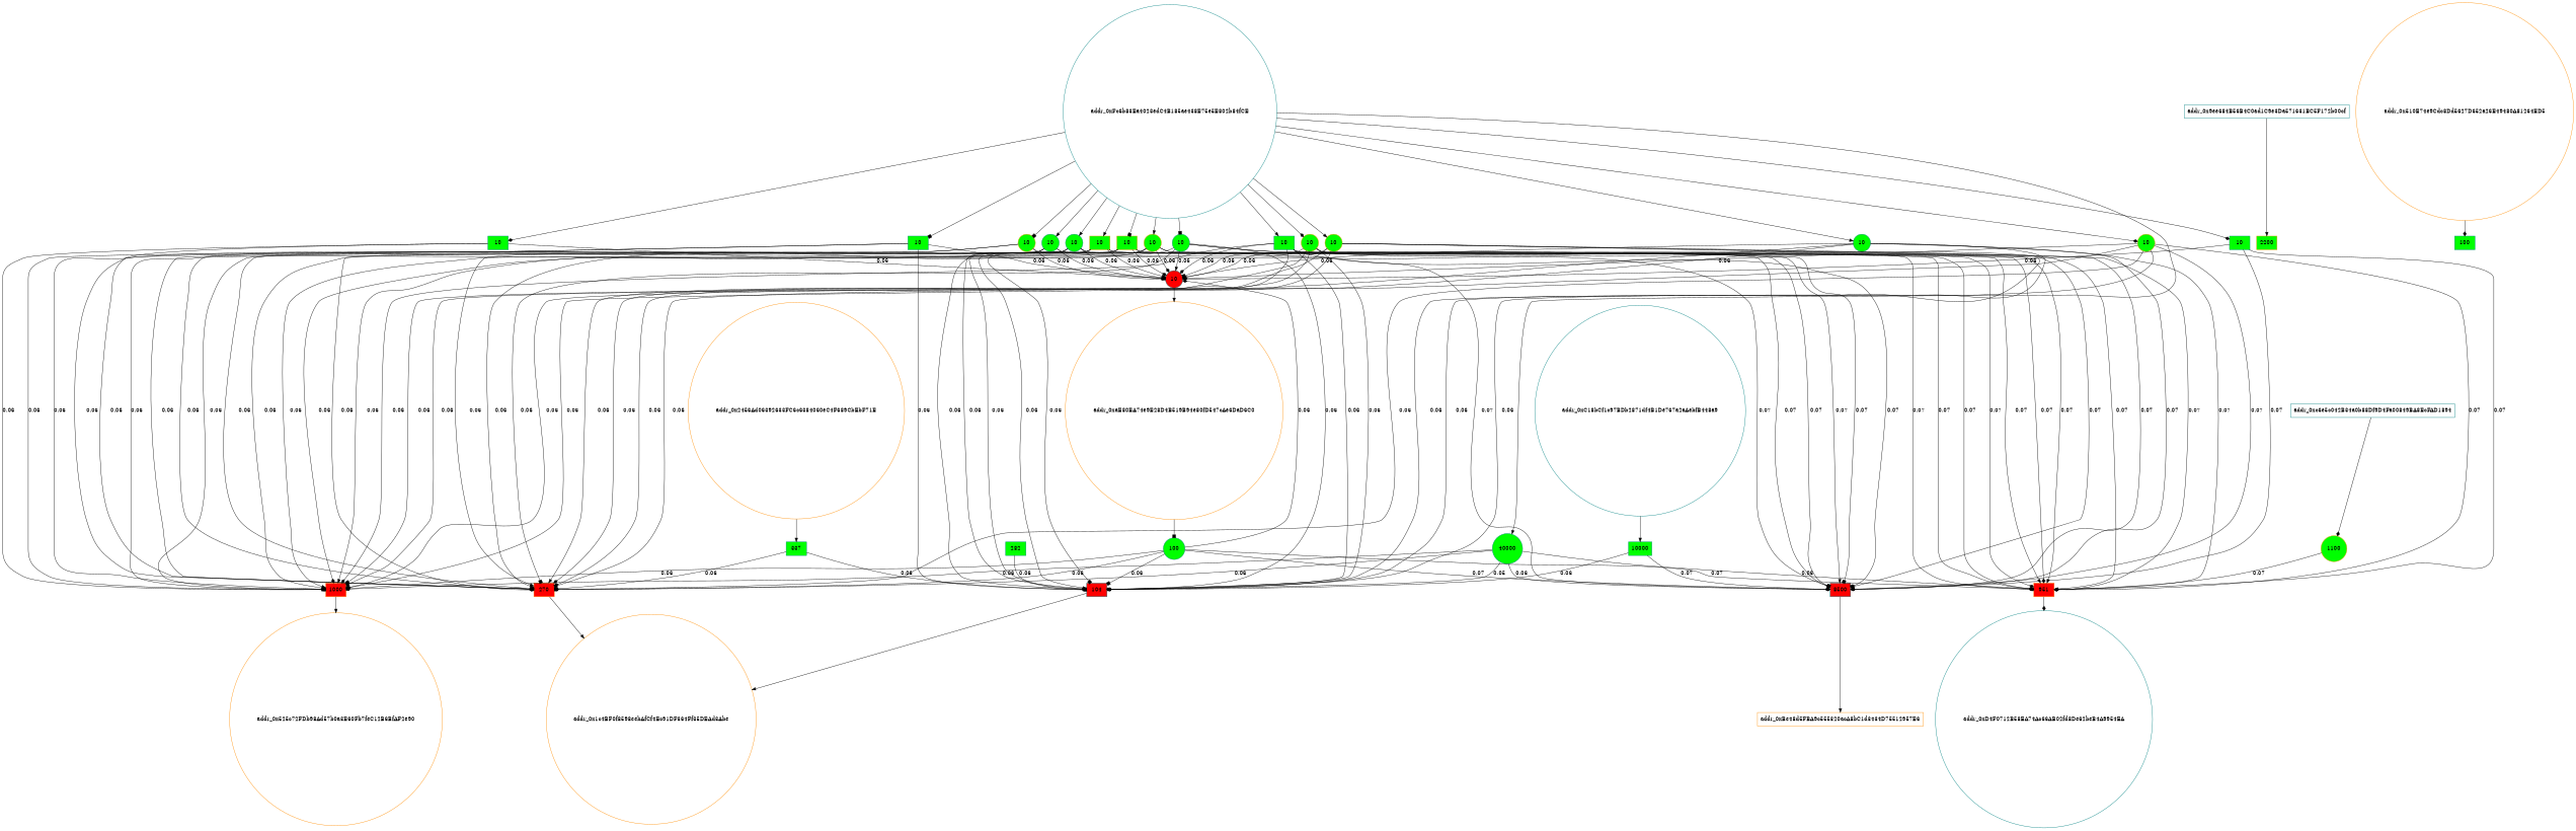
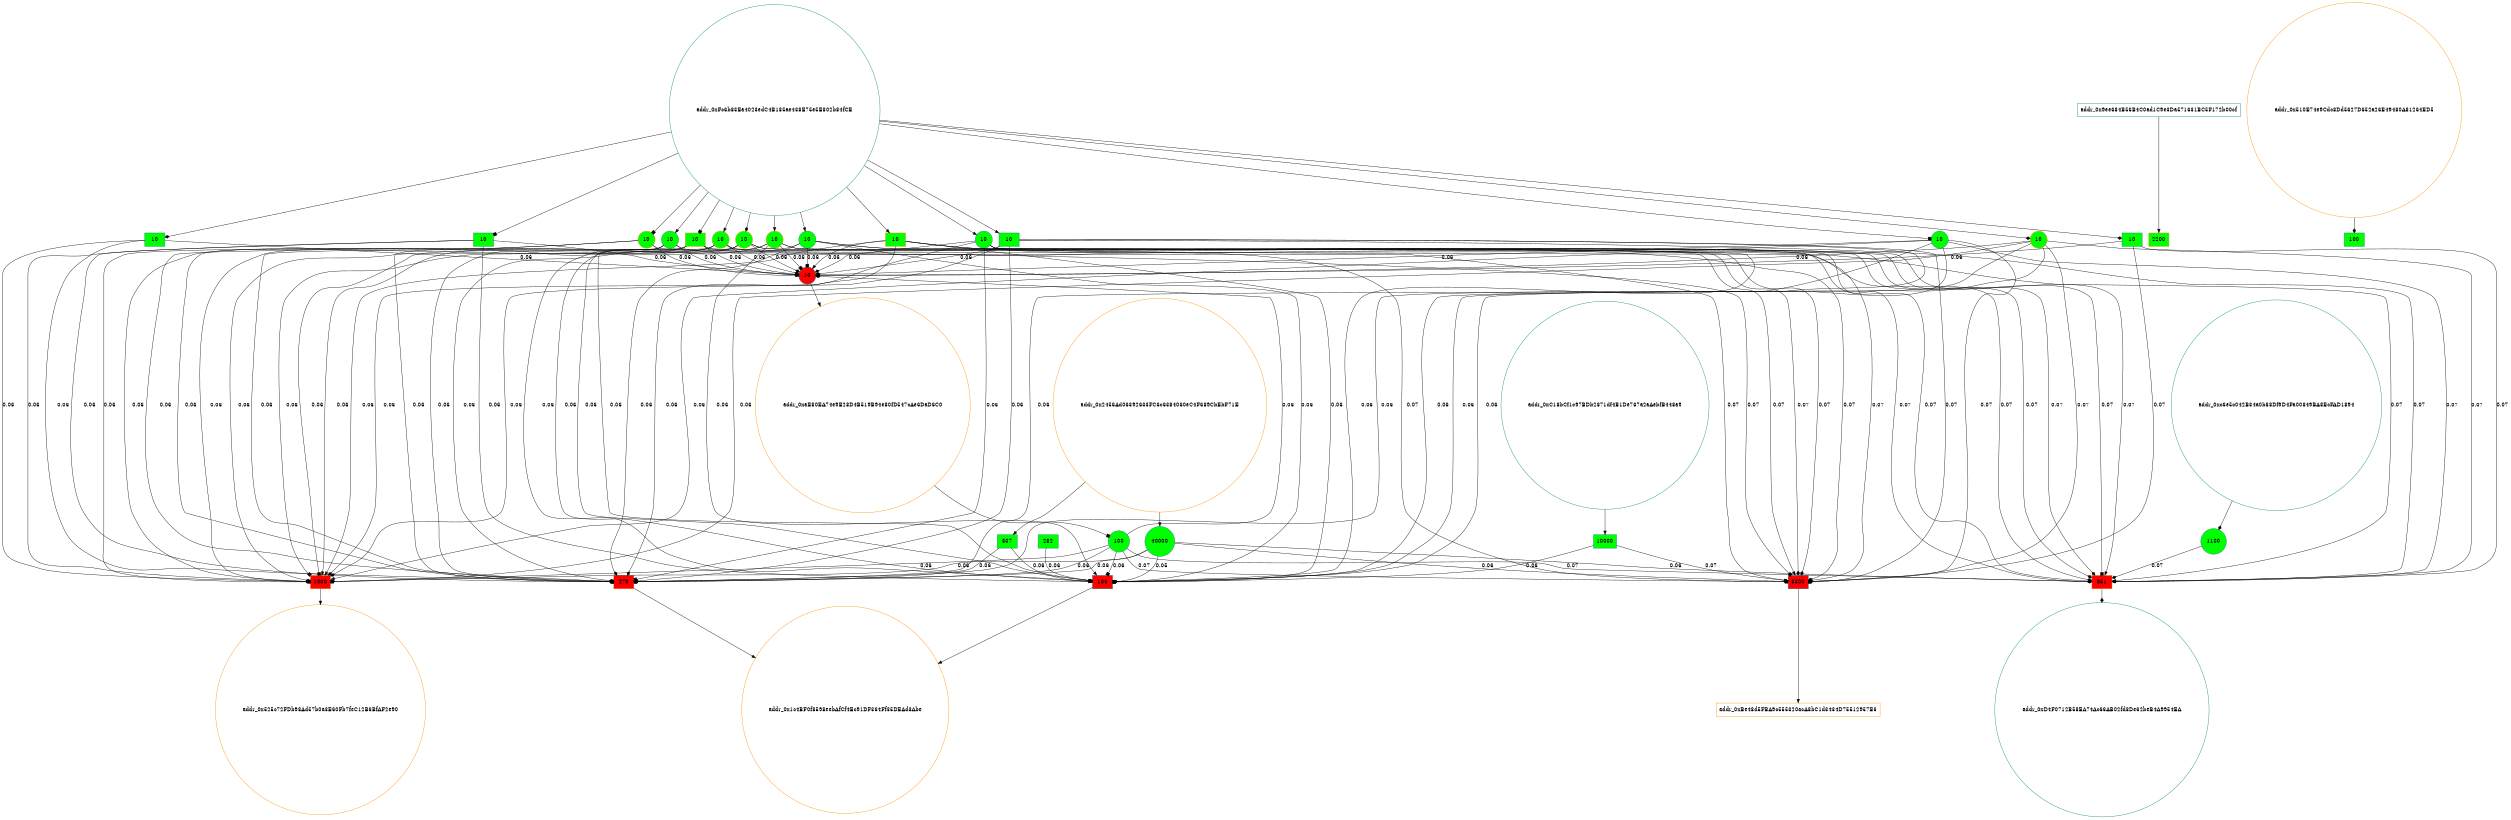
  digraph {
    node [color=teal fillcolor=green shape=circle style=filled]
    edge [arrowhead=normal]
    n1 [color=darkorange label=10]
    n2 [fillcolor=red label=10]
    n3 [color=darkorange fillcolor=red label=1000 shape=box]
    n4 [color=darkorange fillcolor=red label=270 shape=box]
    n5 [color=darkorange fillcolor=red label=951 shape=box]
    n6 [fillcolor=red label=8500 shape=box]
    n7 [fillcolor=red label=104 shape=box]
    addr_0xaE80EA74e9E28D4B519B94e80fD547cAe6DaD6C0 [color=darkorange fillcolor="" style=""]
    addr_0x525c72FDb98Ad57b0a3E60Fb7feC12B6BfAF2e90 [color=darkorange fillcolor="" style=""]
    addr_0x1c4BF0f8598eebAfCf4Ec91DF364Ff35DEAd3Abe [color=darkorange fillcolor="" style=""]
    addr_0xD4F0712B58EA74Ac66AB02fd8De62beB4A9954EA [fillcolor="" style=""]
    addr_0xBe48d5FBA9c555320acA8bC1d3434D75512957E6 [color=darkorange shape=box fillcolor="" style=""]
    addr_0xFc6b83Ea4023edC4B185ae438E75e5E802b84fCE [fillcolor="" style=""]
    n14 [label=10]
    n15 [label=10]
    n16 [color=darkorange label=10]
    n17 [label=10]
    n18 [label=10 shape=box]
    n19 [color=darkorange label=10]
    n20 [label=10 shape=box]
    n21 [color=darkorange label=10 shape=box]
    n22 [color=darkorange label=10]
    n23 [color=darkorange label=10 shape=box]
    n24 [label=10]
    n25 [label=10 shape=box]
    n26 [label=10 shape=box]
    n27 [color=darkorange label=10]
    n28 [label=40000]
    n29 [label=100]
    n30 [color=darkorange label=2200 shape=box]
    addr_0x9ee684B56B4C0ad1C9e3Da571631BC5F172b00cf [shape=box fillcolor="" style=""]
    n32 [label=100 shape=box]
    addr_0x510E74e9Cdc8Dd5627D652a26E49480A81264ED5 [color=darkorange fillcolor="" style=""]
    n34 [label=337 shape=box]
    n35 [color=darkorange label=addr_0x2456Ad06392633FC6c6384060eC4F689CbEbF71E fillcolor="" style=""]
    n36 [label=282 shape=box]
-   n37 [color=darkorange label=1100]
-   addr_0xc6e5c042B34a0b88Df9D4Fa00849BA8EcFAD1894 [shape=box fillcolor="" style=""]
+   n37 [label=1100]
+   addr_0xc6e5c042B34a0b88Df9D4Fa00849BA8EcFAD1894 [fillcolor="" style=""]
    n39 [label=10000 shape=box]
    addr_0xC18bCf1c97BDb2871df4B1De767a2aAebfB448a9 [fillcolor="" style=""]
    n1 -> n2 [arrowhead=diamond label=0.06]
    n1 -> n3 [arrowhead=diamond label=0.06]
    n1 -> n4 [label=0.06]
    n1 -> n5 [label=0.07]
    n1 -> n6 [label=0.07]
    n1 -> n7 [arrowhead=box label=0.06]
    n2 -> addr_0xaE80EA74e9E28D4B519B94e80fD547cAe6DaD6C0
    n3 -> addr_0x525c72FDb98Ad57b0a3E60Fb7feC12B6BfAF2e90
    n4 -> addr_0x1c4BF0f8598eebAfCf4Ec91DF364Ff35DEAd3Abe
    n5 -> addr_0xD4F0712B58EA74Ac66AB02fd8De62beB4A9954EA [arrowhead=diamond]
    n6 -> addr_0xBe48d5FBA9c555320acA8bC1d3434D75512957E6
    n7 -> addr_0x1c4BF0f8598eebAfCf4Ec91DF364Ff35DEAd3Abe
    addr_0xaE80EA74e9E28D4B519B94e80fD547cAe6DaD6C0 -> n29 [arrowhead=box]
    addr_0xFc6b83Ea4023edC4B185ae438E75e5E802b84fCE -> n1
    addr_0xFc6b83Ea4023edC4B185ae438E75e5E802b84fCE -> n14
    addr_0xFc6b83Ea4023edC4B185ae438E75e5E802b84fCE -> n15
    addr_0xFc6b83Ea4023edC4B185ae438E75e5E802b84fCE -> n16 [arrowhead=diamond]
    addr_0xFc6b83Ea4023edC4B185ae438E75e5E802b84fCE -> n17
    addr_0xFc6b83Ea4023edC4B185ae438E75e5E802b84fCE -> n18 [arrowhead=diamond]
    addr_0xFc6b83Ea4023edC4B185ae438E75e5E802b84fCE -> n19
    addr_0xFc6b83Ea4023edC4B185ae438E75e5E802b84fCE -> n20 [arrowhead=diamond]
    addr_0xFc6b83Ea4023edC4B185ae438E75e5E802b84fCE -> n21
    addr_0xFc6b83Ea4023edC4B185ae438E75e5E802b84fCE -> n22 [arrowhead=box]
    addr_0xFc6b83Ea4023edC4B185ae438E75e5E802b84fCE -> n23 [arrowhead=box]
    addr_0xFc6b83Ea4023edC4B185ae438E75e5E802b84fCE -> n24 [arrowhead=box]
    addr_0xFc6b83Ea4023edC4B185ae438E75e5E802b84fCE -> n25 [arrowhead=box]
    addr_0xFc6b83Ea4023edC4B185ae438E75e5E802b84fCE -> n26
    addr_0xFc6b83Ea4023edC4B185ae438E75e5E802b84fCE -> n27 [arrowhead=diamond]
-   addr_0xFc6b83Ea4023edC4B185ae438E75e5E802b84fCE -> n28
+   n35 -> n28
    n14 -> n2 [arrowhead=diamond label=0.06]
    n14 -> n3 [arrowhead=diamond label=0.06]
    n14 -> n4 [arrowhead=box label=0.06]
    n14 -> n5 [label=0.07]
    n14 -> n6 [arrowhead=diamond label=0.07]
    n14 -> n7 [label=0.06]
    n15 -> n2 [arrowhead=box label=0.06]
    n15 -> n3 [label=0.06]
    n15 -> n4 [arrowhead=diamond label=0.06]
    n15 -> n5 [arrowhead=box label=0.07]
    n15 -> n6 [arrowhead=diamond label=0.07]
    n15 -> n7 [arrowhead=box label=0.06]
    n16 -> n2 [arrowhead=box label=0.06]
    n16 -> n3 [arrowhead=box label=0.06]
    n16 -> n4 [arrowhead=diamond label=0.06]
    n16 -> n5 [label=0.07]
    n16 -> n6 [label=0.07]
    n16 -> n7 [arrowhead=box label=0.06]
    n17 -> n2 [arrowhead=box label=0.06]
    n17 -> n3 [label=0.06]
    n17 -> n4 [arrowhead=box label=0.06]
    n17 -> n6 [arrowhead=box label=0.07]
    n17 -> n7 [label=0.06]
    n18 -> n2 [arrowhead=diamond label=0.06]
    n18 -> n5 [label=0.07]
    n18 -> n6 [arrowhead=diamond label=0.07]
    n19 -> n2 [arrowhead=box label=0.06]
    n19 -> n3 [arrowhead=box label=0.06]
    n19 -> n4 [arrowhead=diamond label=0.06]
    n19 -> n5 [arrowhead=diamond label=0.07]
    n19 -> n6 [arrowhead=diamond label=0.07]
    n19 -> n7 [label=0.06]
    n20 -> n2 [label=0.06]
    n20 -> n3 [label=0.06]
    n20 -> n4 [arrowhead=diamond label=0.06]
    n21 -> n2 [label=0.06]
    n21 -> n3 [label=0.06]
    n21 -> n4 [arrowhead=diamond label=0.06]
    n21 -> n5 [label=0.07]
    n21 -> n6 [arrowhead=diamond label=0.07]
    n21 -> n7 [arrowhead=box label=0.06]
    n22 -> n2 [label=0.06]
    n22 -> n3 [arrowhead=box label=0.06]
    n22 -> n4 [arrowhead=box label=0.06]
    n22 -> n5 [arrowhead=diamond label=0.07]
    n23 -> n2 [arrowhead=diamond label=0.06]
    n23 -> n3 [label=0.06]
    n23 -> n4 [label=0.06]
    n23 -> n5 [arrowhead=diamond label=0.07]
    n23 -> n6 [arrowhead=box label=0.07]
    n23 -> n7 [label=0.06]
    n24 -> n2 [label=0.06]
    n24 -> n3 [label=0.06]
    n24 -> n4 [arrowhead=box label=0.06]
    n24 -> n5 [arrowhead=diamond label=0.07]
    n24 -> n6 [arrowhead=box label=0.07]
    n24 -> n7 [arrowhead=diamond label=0.06]
    n25 -> n2 [label=0.06]
    n25 -> n3 [arrowhead=box label=0.06]
    n25 -> n4 [arrowhead=box label=0.06]
    n25 -> n7 [label=0.06]
    n26 -> n2 [arrowhead=diamond label=0.06]
    n26 -> n3 [arrowhead=diamond label=0.06]
    n26 -> n4 [label=0.06]
    n26 -> n5 [label=0.07]
    n26 -> n6 [arrowhead=box label=0.07]
    n26 -> n7 [arrowhead=diamond label=0.06]
    n27 -> n2 [arrowhead=diamond label=0.06]
    n27 -> n3 [arrowhead=box label=0.06]
    n27 -> n4 [arrowhead=diamond label=0.06]
    n27 -> n5 [arrowhead=diamond label=0.07]
    n27 -> n6 [label=0.07]
    n27 -> n7 [label=0.06]
    n28 -> n3 [arrowhead=box label=0.06]
    n28 -> n4 [label=0.06]
    n28 -> n5 [label=0.06]
    n28 -> n6 [label=0.06]
    n28 -> n7 [arrowhead=diamond label=0.05]
    n29 -> n2 [arrowhead=diamond label=0.06]
    n29 -> n3 [arrowhead=diamond label=0.06]
    n29 -> n4 [arrowhead=box label=0.06]
    n29 -> n5 [arrowhead=diamond label=0.07]
    n29 -> n6 [arrowhead=diamond label=0.07]
    n29 -> n7 [arrowhead=box label=0.06]
    addr_0x9ee684B56B4C0ad1C9e3Da571631BC5F172b00cf -> n30
    addr_0x510E74e9Cdc8Dd5627D652a26E49480A81264ED5 -> n32 [arrowhead=diamond]
    n34 -> n4 [arrowhead=box label=0.06]
    n34 -> n7 [label=0.06]
    n35 -> n34
    n36 -> n7 [arrowhead=diamond label=0.06]
    n37 -> n5 [arrowhead=diamond label=0.07]
    addr_0xc6e5c042B34a0b88Df9D4Fa00849BA8EcFAD1894 -> n37 [arrowhead=diamond]
    n39 -> n6 [arrowhead=diamond label=0.07]
    n39 -> n7 [arrowhead=diamond label=0.06]
    addr_0xC18bCf1c97BDb2871df4B1De767a2aAebfB448a9 -> n39
  }
